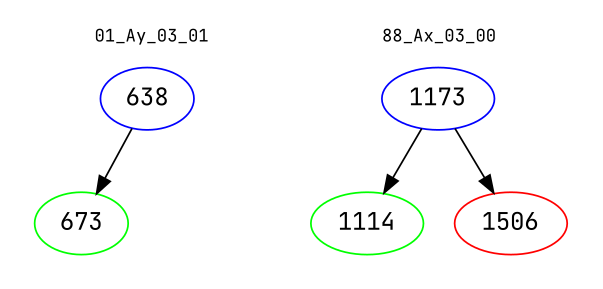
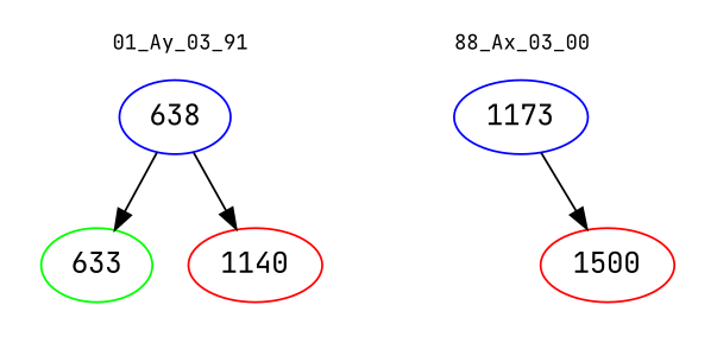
  digraph {
    fontname="JetBrains Mono"
    node [color=blue fontname="JetBrains Mono"]
    edge [color=black fontname="JetBrains Mono"]
    n1 [label=638]
-   n2 [color=green label=673]
+   n2 [color=green label=633]
+   n3 [color=red label=1140]
    n4 [label=1173]
-   n5 [color=green label=1114]
-   n6 [color=red label=1506]
+   n6 [color=red label=1500]
    subgraph cluster_1 {
      color=white
      fontsize=10
-     label="01_Ay_03_01"
+     label="01_Ay_03_91"
      n1
      n2
+     n3
    }
    subgraph cluster_2 {
      color=white
      fontsize=10
      label="88_Ax_03_00"
      n4
-     n5
      n6
    }
    n1 -> n2
-   n4 -> n5
+   n1 -> n3
    n4 -> n6
  }
